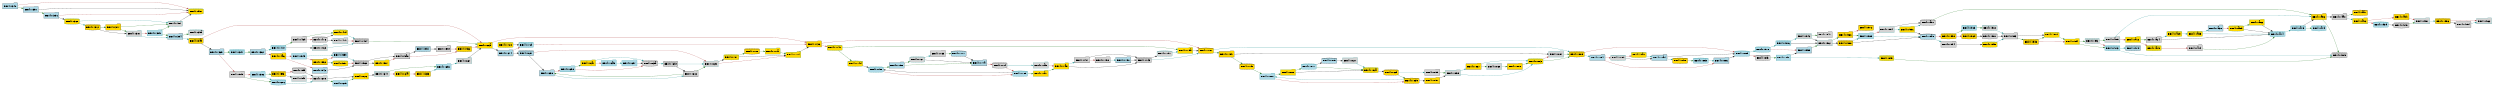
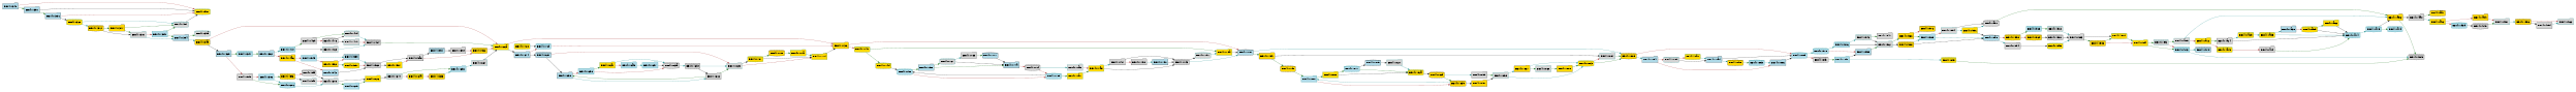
  digraph {
    rankdir=LR
    node [color=teal fillcolor=gold shape=folder style=filled]
    edge [color=darkgreen]
    BB_411340 [color=black fillcolor=lightblue]
    BB_411351 [color=black fillcolor=lightblue]
    BB_411b97 [shape=cylinder]
    BB_41135c [color=black fillcolor=lightblue]
    BB_411368 [shape=cylinder]
    BB_411372 [color=black shape=cylinder]
    BB_411b8f [fillcolor=lightgrey shape=cylinder]
    BB_411377 [color=black]
    BB_411381 [fillcolor=lightgrey]
    BB_41138b [fillcolor=lightblue]
    BB_411394 [color=black fillcolor=lightblue]
    BB_41139a [fillcolor=lightgrey shape=cylinder]
    BB_4113af [color=black shape=cylinder]
    BB_4113c9 [color=black fillcolor=lightblue]
    BB_41166a
    BB_4113d7 [fillcolor=lightblue shape=cylinder]
    BB_4115d5 [color=black fillcolor=lightgrey]
    BB_411674 [color=black fillcolor=lightblue]
    BB_411736 [color=black]
    BB_4113e2 [color=black fillcolor=lightblue]
    BB_4115ec [fillcolor=lightblue]
    BB_41160c [fillcolor=lightblue shape=cylinder]
    BB_411681 [color=black fillcolor=lightblue shape=cylinder]
    BB_41172f [fillcolor=lightblue shape=cylinder]
    BB_411740 [shape=cylinder]
-   BB_4117e1 [color=black shape=cylinder]
+   BB_4117e1 [color=black fillcolor=lightblue shape=cylinder]
    BB_41141d [fillcolor=lightblue shape=cylinder]
    BB_4114a6 [color=black]
    BB_4115f6 [color=black shape=cylinder]
    BB_41160e [fillcolor=lightgrey]
    BB_411468 [fillcolor=lightgrey]
    BB_41146d [color=black fillcolor=lightgrey]
    BB_411542 [color=black fillcolor=lightblue]
    BB_411549 [fillcolor=lightblue]
    BB_411484 [color=black fillcolor=lightgrey shape=cylinder]
    BB_411476 [color=black fillcolor=lightgrey shape=cylinder]
-   BB_41147f [shape=cylinder]
+   BB_41147f [fillcolor=lightgrey shape=cylinder]
    BB_411560 [color=black fillcolor=lightgrey shape=cylinder]
    BB_411552 [color=black]
    BB_41155b [color=black fillcolor=lightblue shape=cylinder]
    BB_41147b [fillcolor=lightgrey]
    BB_411587
    BB_4115a8 [color=black fillcolor=lightgrey]
    BB_411557 [shape=cylinder]
    BB_4115b1 [color=black fillcolor=lightblue shape=cylinder]
    BB_4115c2 [color=black shape=cylinder]
    BB_4115bf [color=black fillcolor=lightgrey]
    BB_4115fb [fillcolor=lightgrey]
    BB_4115ff [color=black fillcolor=lightgrey shape=cylinder]
    BB_411619 [fillcolor=lightblue]
    BB_41161c
    BB_411644 [fillcolor=lightgrey shape=cylinder]
    BB_41164a [shape=cylinder]
    BB_41165c [fillcolor=lightblue]
    n55 [color=black label=BB_111653 shape=cylinder]
    BB_411667 [fillcolor=lightgrey]
    BB_411690 [color=black fillcolor=lightblue]
    BB_4116f8 [fillcolor=lightgrey]
    BB_41174d [shape=cylinder]
    BB_4117da
    BB_4117eb [color=black]
    BB_41188e [color=black shape=cylinder]
    BB_411698 [fillcolor=lightblue]
    BB_4116cc [color=black fillcolor=lightgrey]
    BB_411701 [shape=cylinder]
    BB_41171d
    BB_4116a1
    BB_4116ba [color=black fillcolor=lightgrey shape=cylinder]
    BB_411708 [color=black shape=cylinder]
    BB_4116a5 [fillcolor=lightblue]
    BB_4116bf [color=black fillcolor=lightgrey shape=cylinder]
    BB_4116b7 [fillcolor=lightblue]
    BB_41171a
    BB_411728 [shape=cylinder]
    BB_411750 [fillcolor=lightblue shape=cylinder]
    BB_4117f8 [color=black shape=cylinder]
    BB_411887 [fillcolor=lightgrey]
    BB_411894 [color=black fillcolor=lightblue]
    BB_4118ed [fillcolor=lightblue shape=cylinder]
    BB_411758 [color=black fillcolor=lightblue]
    BB_411789 [fillcolor=lightblue shape=cylinder]
    BB_411761 [fillcolor=lightgrey shape=cylinder]
    BB_41177a [color=black fillcolor=lightblue]
    BB_4117a7
    BB_411765 [color=black fillcolor=lightgrey]
    BB_41177f [color=black fillcolor=lightgrey shape=cylinder]
    BB_4117ae
    BB_411777 [color=black fillcolor=lightblue shape=cylinder]
    BB_4117a9 [fillcolor=lightgrey]
    BB_4117b7 [color=black fillcolor=lightgrey]
    BB_4117d3 [color=black fillcolor=lightgrey shape=cylinder]
    BB_4117be [color=black fillcolor=lightgrey]
    BB_4117d7 [fillcolor=lightgrey shape=cylinder]
    BB_4117d0 [color=black fillcolor=lightblue]
    BB_411800 [fillcolor=lightblue]
    BB_41189d [fillcolor=lightgrey shape=cylinder]
    BB_4118e6 [color=black fillcolor=lightblue]
    BB_4118f3 [color=black fillcolor=lightgrey shape=cylinder]
    BB_411910 [fillcolor=lightblue shape=cylinder]
    BB_411808
    BB_411839 [color=black shape=cylinder]
    BB_411811 [fillcolor=lightblue shape=cylinder]
    BB_41182a [shape=cylinder]
    BB_411857 [color=black]
    BB_411815 [color=black fillcolor=lightblue shape=cylinder]
    BB_41182f [color=black shape=cylinder]
    BB_41185e [fillcolor=lightgrey]
    BB_411827 [fillcolor=lightgrey]
    BB_411859 [color=black fillcolor=lightgrey]
    BB_411867 [color=black]
    BB_411883 [shape=cylinder]
    BB_41186e [fillcolor=lightgrey]
    BB_411880 [color=black]
    BB_4118a8 [shape=cylinder]
    BB_4118ad [color=black fillcolor=lightblue]
    BB_4118f8 [fillcolor=lightblue]
    BB_41195e [color=black fillcolor=lightblue]
    BB_411916 [fillcolor=lightblue shape=cylinder]
    BB_4118b8 [color=black shape=cylinder]
    BB_4118e3 [fillcolor=lightblue shape=cylinder]
    BB_4118fe [shape=cylinder]
    BB_411961 [fillcolor=lightgrey]
    BB_411942 [fillcolor=lightgrey shape=cylinder]
    BB_411905 [color=black fillcolor=lightgrey shape=cylinder]
    BB_41196c [color=black]
    BB_411988 [color=black shape=cylinder]
    BB_411947 [color=black fillcolor=lightgrey]
    BB_411972 [color=black shape=cylinder]
    BB_41198e [fillcolor=lightblue]
    BB_4119a8 [color=black fillcolor=lightblue shape=cylinder]
    BB_411994 [fillcolor=lightgrey]
    BB_4119b4 [color=black fillcolor=lightgrey]
    BB_4119be [color=black shape=cylinder]
    BB_41199c
    BB_411a91 [color=black fillcolor=lightgrey shape=cylinder]
    BB_4119b9 [shape=cylinder]
    BB_4119c3 [fillcolor=lightblue shape=cylinder]
    BB_4119cd [color=black shape=cylinder]
    BB_411a96 [color=black]
    BB_411aa0 [color=black fillcolor=lightgrey]
    BB_4119e3 [color=black fillcolor=lightgrey]
    BB_4119c8 [fillcolor=lightgrey shape=cylinder]
    BB_4119e0 [color=black fillcolor=lightgrey shape=cylinder]
    BB_4119e8 [color=black shape=cylinder]
    BB_4119ed [shape=cylinder]
    BB_4119f4
    BB_4119fc [fillcolor=lightgrey shape=cylinder]
    BB_411b73 [fillcolor=lightblue shape=cylinder]
    BB_411a05 [fillcolor=lightgrey]
    BB_411b7d [color=black fillcolor=lightblue shape=cylinder]
    BB_411a12
    BB_411a19 [shape=cylinder]
    BB_411a24 [color=black fillcolor=lightgrey]
    BB_411a1f [color=black fillcolor=lightgrey]
    BB_411a74 [fillcolor=lightblue shape=cylinder]
    BB_411a29 [shape=cylinder]
    BB_411aa7 [color=black shape=cylinder]
    BB_411ab2
    BB_411a79 [fillcolor=lightblue shape=cylinder]
    BB_411a35 [shape=cylinder]
    BB_411a7f [fillcolor=lightblue shape=cylinder]
    BB_411a3e [color=black fillcolor=lightblue]
    BB_411a5d [shape=cylinder]
    BB_411a66
    BB_411abb [color=black]
    BB_411b3d [fillcolor=lightblue shape=cylinder]
    BB_411b51 [fillcolor=lightgrey]
    BB_411b48 [color=black fillcolor=lightgrey shape=cylinder]
    BB_411b56 [color=black shape=cylinder]
    BB_411b5d [color=black fillcolor=lightgrey]
    BB_411b62 [fillcolor=lightgrey]
    BB_411340 -> BB_411351
    BB_411340 -> BB_411b97 [color=brown]
    BB_411351 -> BB_411b97 [color=black]
    BB_411351 -> BB_41135c
    BB_41135c -> BB_411b97 [color=brown]
    BB_41135c -> BB_411368 [color=black]
    BB_411368 -> BB_411372 [color=teal]
    BB_411368 -> BB_411b8f [color=teal]
    BB_411372 -> BB_411377
    BB_411372 -> BB_411381 [color=black]
    BB_411b8f -> BB_411b97 [color=black]
    BB_411377 -> BB_411b8f
    BB_411377 -> BB_411381
    BB_411381 -> BB_41138b [color=brown]
    BB_411381 -> BB_411394 [color=teal]
    BB_41138b -> BB_411b8f
    BB_41138b -> BB_411394
    BB_411394 -> BB_41139a
    BB_411394 -> BB_4113af [color=teal]
    BB_4113af -> BB_4113c9 [color=black]
    BB_4113af -> BB_41166a [color=brown]
    BB_4113c9 -> BB_4113d7
    BB_4113c9 -> BB_4115d5 [color=brown]
    BB_41166a -> BB_411674 [color=black]
    BB_41166a -> BB_411736 [color=brown]
    BB_4113d7 -> BB_4113e2
    BB_4115d5 -> BB_4115ec [color=brown]
    BB_4115d5 -> BB_41160c
    BB_411674 -> BB_411681 [color=black]
    BB_411674 -> BB_41172f [color=brown]
    BB_411736 -> BB_411740 [color=brown]
    BB_411736 -> BB_4117e1 [color=brown]
    BB_4113e2 -> BB_41141d [color=teal]
    BB_4113e2 -> BB_4114a6 [color=brown]
    BB_4115ec -> BB_41160c [color=teal]
    BB_4115ec -> BB_4115f6
    BB_41160c -> BB_41160e [color=teal]
    BB_411681 -> BB_411690 [color=black]
    BB_411681 -> BB_4116f8 [color=brown]
    BB_41172f -> BB_411736 [color=brown]
    BB_411740 -> BB_41174d
    BB_411740 -> BB_4117da
    BB_4117e1 -> BB_4117eb
    BB_4117e1 -> BB_41188e [color=teal]
    BB_41141d -> BB_411468 [color=black]
    BB_41141d -> BB_41146d
    BB_4114a6 -> BB_411542 [color=brown]
    BB_4114a6 -> BB_411549 [color=brown]
    BB_4115f6 -> BB_4115fb [color=black]
    BB_4115f6 -> BB_4115ff [color=brown]
    BB_41160e -> BB_411619
    BB_41160e -> BB_41161c [color=black]
    BB_411468 -> BB_411484 [color=teal]
    BB_41146d -> BB_411476 [color=brown]
    BB_41146d -> BB_41147f
    BB_411542 -> BB_411560 [color=black]
    BB_411549 -> BB_411552 [color=brown]
    BB_411549 -> BB_41155b [color=teal]
    BB_411484 -> BB_41166a
    BB_411476 -> BB_41147f [color=black]
    BB_411476 -> BB_41147b [color=black]
    BB_41147f -> BB_411484 [color=teal]
    BB_411560 -> BB_411587 [color=black]
    BB_411560 -> BB_4115a8 [color=black]
    BB_411552 -> BB_41155b [color=brown]
    BB_411552 -> BB_411557
    BB_41155b -> BB_411560 [color=teal]
    BB_41147b -> BB_411484 [color=brown]
    BB_411587 -> BB_4115a8 [color=brown]
    BB_4115a8 -> BB_4115b1 [color=black]
    BB_4115a8 -> BB_4115c2 [color=brown]
    BB_411557 -> BB_411560 [color=brown]
    BB_4115b1 -> BB_4115bf [color=black]
    BB_4115c2 -> BB_41166a [color=brown]
    BB_4115bf -> BB_4115c2 [color=brown]
    BB_4115fb -> BB_41160e [color=brown]
    BB_4115ff -> BB_41160e [color=black]
    BB_411619 -> BB_41161c
    BB_41161c -> BB_411644 [color=black]
    BB_411644 -> BB_41164a [color=brown]
    BB_411644 -> BB_41165c
    BB_41164a -> n55 [color=brown]
    BB_41165c -> BB_411667 [color=teal]
    n55 -> BB_41165c [color=teal]
    BB_411667 -> BB_41166a [color=black]
    BB_411690 -> BB_411698 [color=brown]
    BB_411690 -> BB_4116cc [color=teal]
    BB_4116f8 -> BB_411701 [color=black]
    BB_4116f8 -> BB_41171d [color=brown]
    BB_41174d -> BB_411750 [color=black]
    BB_4117da -> BB_4117e1 [color=black]
    BB_4117eb -> BB_4117f8
    BB_4117eb -> BB_411887 [color=black]
    BB_41188e -> BB_411894 [color=teal]
    BB_41188e -> BB_4118ed [color=brown]
    BB_411698 -> BB_4116a1
    BB_411698 -> BB_4116ba [color=brown]
    BB_4116cc -> BB_411690
    BB_4116cc -> BB_4116f8
    BB_411701 -> BB_41171d [color=black]
    BB_411701 -> BB_411708
    BB_41171d -> BB_411736 [color=black]
    BB_4116a1 -> BB_4116ba [color=teal]
    BB_4116a1 -> BB_4116a5 [color=brown]
    BB_4116ba -> BB_4116bf [color=teal]
    BB_411708 -> BB_41171a
    BB_4116a5 -> BB_4116b7 [color=teal]
    BB_4116bf -> BB_4116f8 [color=teal]
    BB_4116bf -> BB_4116cc [color=black]
    BB_4116b7 -> BB_4116ba [color=black]
    BB_41171a -> BB_41171d
    BB_411728 -> BB_41172f [color=black]
    BB_411750 -> BB_411758
    BB_411750 -> BB_411789 [color=brown]
    BB_4117f8 -> BB_411800
    BB_411887 -> BB_41188e
    BB_411894 -> BB_41189d [color=brown]
    BB_411894 -> BB_4118e6 [color=brown]
    BB_4118ed -> BB_4118f3 [color=brown]
    BB_4118ed -> BB_411910 [color=teal]
    BB_411758 -> BB_411761
    BB_411758 -> BB_41177a
    BB_411789 -> BB_411750 [color=black]
    BB_411789 -> BB_4117a7
    BB_411761 -> BB_41177a [color=black]
    BB_411761 -> BB_411765 [color=teal]
    BB_41177a -> BB_41177f [color=brown]
    BB_4117a7 -> BB_4117ae
    BB_411765 -> BB_411777
    BB_41177f -> BB_411789 [color=brown]
    BB_41177f -> BB_4117a9 [color=teal]
    BB_4117ae -> BB_4117b7 [color=teal]
    BB_4117ae -> BB_4117d3 [color=black]
    BB_411777 -> BB_41177a [color=black]
    BB_4117a9 -> BB_4117ae [color=brown]
    BB_4117b7 -> BB_4117d3 [color=black]
    BB_4117b7 -> BB_4117be [color=brown]
    BB_4117d3 -> BB_4117e1 [color=teal]
    BB_4117d3 -> BB_4117d7 [color=black]
    BB_4117be -> BB_4117d0 [color=teal]
    BB_4117d7 -> BB_4117da [color=teal]
    BB_4117d0 -> BB_4117d3 [color=black]
    BB_411800 -> BB_411808
    BB_411800 -> BB_411839 [color=brown]
    BB_41189d -> BB_4118a8 [color=brown]
    BB_41189d -> BB_4118ad [color=black]
    BB_4118e6 -> BB_4118ed [color=black]
    BB_4118f3 -> BB_4118f8
    BB_411910 -> BB_41195e [color=brown]
    BB_411910 -> BB_411916 [color=teal]
    BB_411808 -> BB_411811
    BB_411808 -> BB_41182a [color=black]
    BB_411839 -> BB_411800 [color=teal]
    BB_411839 -> BB_411857 [color=black]
    BB_411811 -> BB_41182a
    BB_411811 -> BB_411815 [color=black]
    BB_41182a -> BB_41182f [color=black]
    BB_411857 -> BB_41185e [color=black]
    BB_411815 -> BB_411827 [color=black]
    BB_41182f -> BB_411839
    BB_41182f -> BB_411859 [color=teal]
    BB_41185e -> BB_411867 [color=teal]
    BB_41185e -> BB_411883 [color=teal]
    BB_411827 -> BB_41182a [color=teal]
    BB_411859 -> BB_41185e
    BB_411867 -> BB_411883 [color=teal]
    BB_411867 -> BB_41186e
    BB_411883 -> BB_41188e
    BB_411883 -> BB_411887 [color=brown]
    BB_41186e -> BB_411880
    BB_411880 -> BB_411883
    BB_4118a8 -> BB_4118ad [color=teal]
    BB_4118ad -> BB_4118ed [color=black]
    BB_4118ad -> BB_4118b8 [color=teal]
    BB_4118f8 -> BB_41195e [color=black]
    BB_4118f8 -> BB_4118fe [color=teal]
    BB_41195e -> BB_411961
    BB_411916 -> BB_411961 [color=black]
    BB_411916 -> BB_411942 [color=teal]
    BB_4118b8 -> BB_4118e3
    BB_4118e3 -> BB_4118e6 [color=teal]
    BB_4118fe -> BB_411905
    BB_411961 -> BB_41196c
    BB_411961 -> BB_411988 [color=black]
    BB_411942 -> BB_411961 [color=black]
    BB_411942 -> BB_411947
    BB_41196c -> BB_411972 [color=brown]
    BB_41196c -> BB_41198e
    BB_411988 -> BB_41198e [color=teal]
    BB_411988 -> BB_4119a8 [color=black]
    BB_41198e -> BB_4119a8 [color=teal]
    BB_41198e -> BB_411994 [color=brown]
    BB_4119a8 -> BB_4119b4 [color=teal]
    BB_4119a8 -> BB_4119be [color=brown]
    BB_411994 -> BB_41199c [color=teal]
    BB_411994 -> BB_411a91 [color=black]
    BB_4119b4 -> BB_4119b9 [color=black]
    BB_4119be -> BB_4119c3
    BB_4119be -> BB_4119cd [color=brown]
    BB_41199c -> BB_4119a8 [color=black]
    BB_41199c -> BB_411a91 [color=teal]
    BB_411a91 -> BB_411a96
    BB_4119b9 -> BB_4119e3 [color=teal]
    BB_4119c3 -> BB_4119c8
    BB_4119cd -> BB_4119e0 [color=black]
    BB_411a96 -> BB_411905
    BB_411a96 -> BB_411aa0 [color=black]
    BB_411aa0 -> BB_411aa7
    BB_411aa0 -> BB_411ab2 [color=teal]
    BB_4119e3 -> BB_4119e8
    BB_4119e3 -> BB_4119ed [color=black]
    BB_4119c8 -> BB_4119e3 [color=teal]
    BB_4119e0 -> BB_4119e3 [color=black]
    BB_4119e8 -> BB_4119ed
    BB_4119e8 -> BB_4119f4 [color=brown]
    BB_4119ed -> BB_4119f4
    BB_4119f4 -> BB_4119fc
    BB_4119f4 -> BB_411b73
    BB_4119fc -> BB_411b73 [color=brown]
    BB_4119fc -> BB_411a05
    BB_411b73 -> BB_411905 [color=teal]
    BB_411b73 -> BB_411b7d [color=teal]
    BB_411a05 -> BB_411a96 [color=teal]
    BB_411a05 -> BB_411a12 [color=brown]
    BB_411a12 -> BB_411a19 [color=brown]
    BB_411a12 -> BB_411a24
    BB_411a19 -> BB_411a1f [color=brown]
    BB_411a24 -> BB_411a74 [color=black]
    BB_411a24 -> BB_411a29 [color=teal]
    BB_411a1f -> BB_411a74
    BB_411a74 -> BB_411a79 [color=teal]
    BB_411a29 -> BB_411a35 [color=teal]
    BB_411ab2 -> BB_411abb [color=brown]
    BB_411ab2 -> BB_411b3d [color=brown]
    BB_411a79 -> BB_411a96 [color=black]
    BB_411a79 -> BB_411a7f
    BB_411a35 -> BB_411a74 [color=teal]
    BB_411a35 -> BB_411a3e [color=teal]
    BB_411a3e -> BB_411a5d [color=brown]
    BB_411a5d -> BB_411a74 [color=black]
    BB_411a5d -> BB_411a66
    BB_411a66 -> BB_411a74 [color=black]
    BB_411abb -> BB_411b51 [color=brown]
    BB_411b3d -> BB_411b48 [color=black]
    BB_411b51 -> BB_411b56 [color=teal]
    BB_411b48 -> BB_411b51
    BB_411b56 -> BB_411b5d [color=black]
    BB_411b56 -> BB_411b62 [color=brown]
    BB_411b5d -> BB_411b62 [color=teal]
  }
